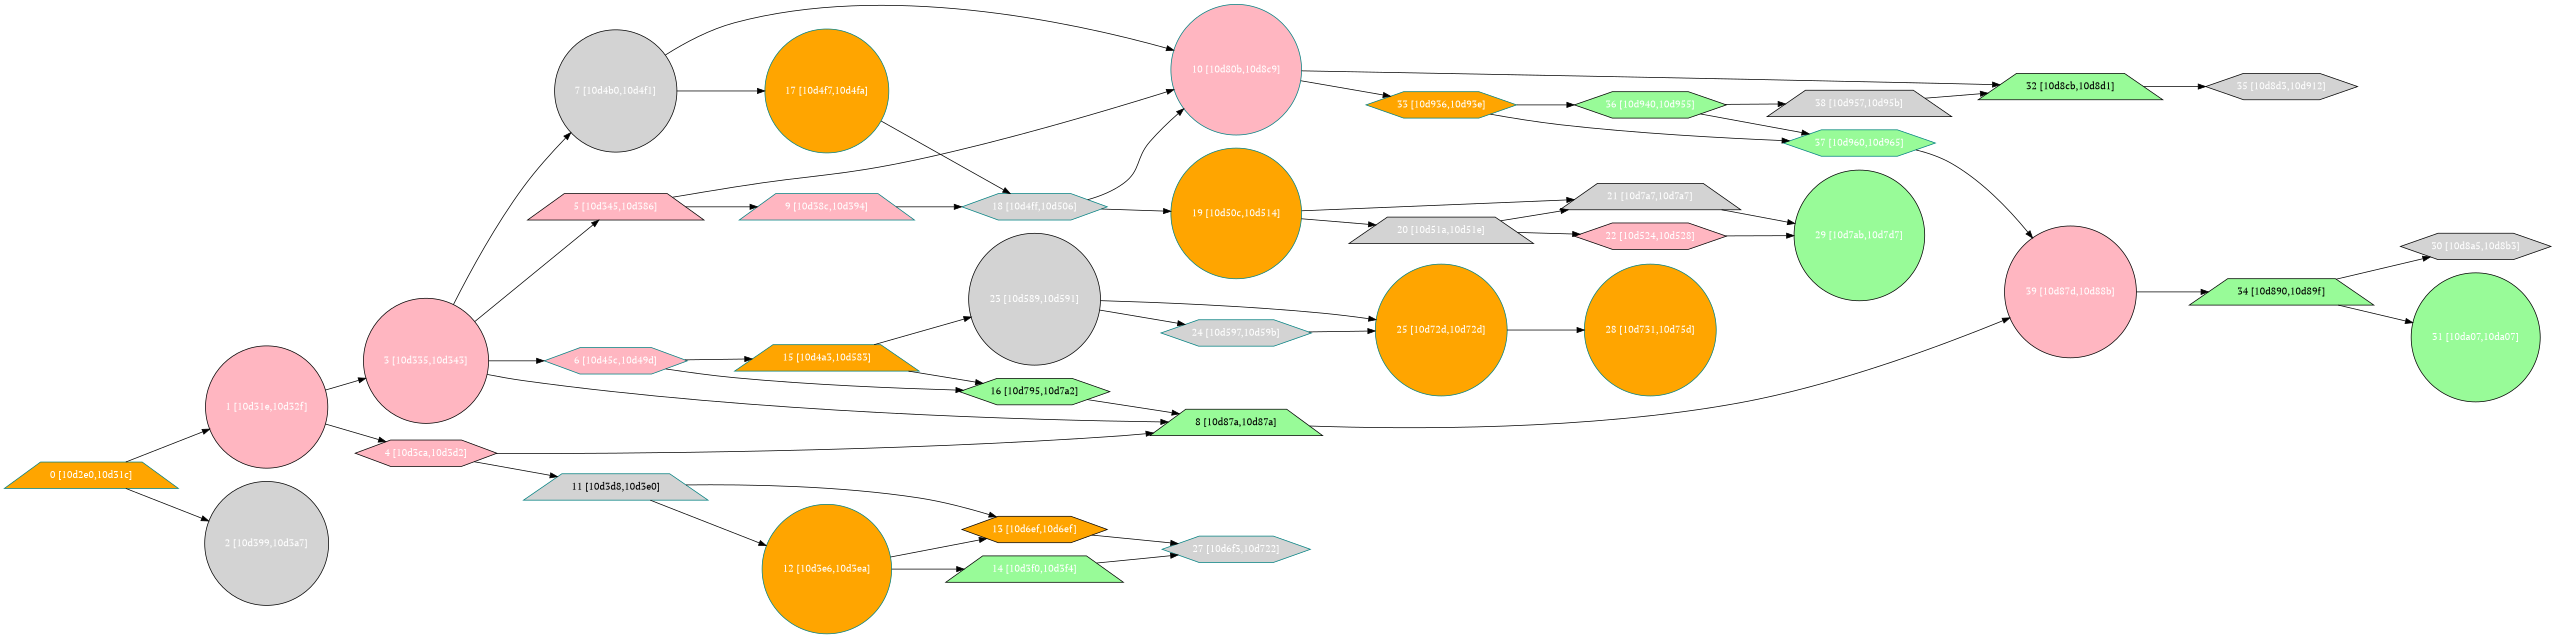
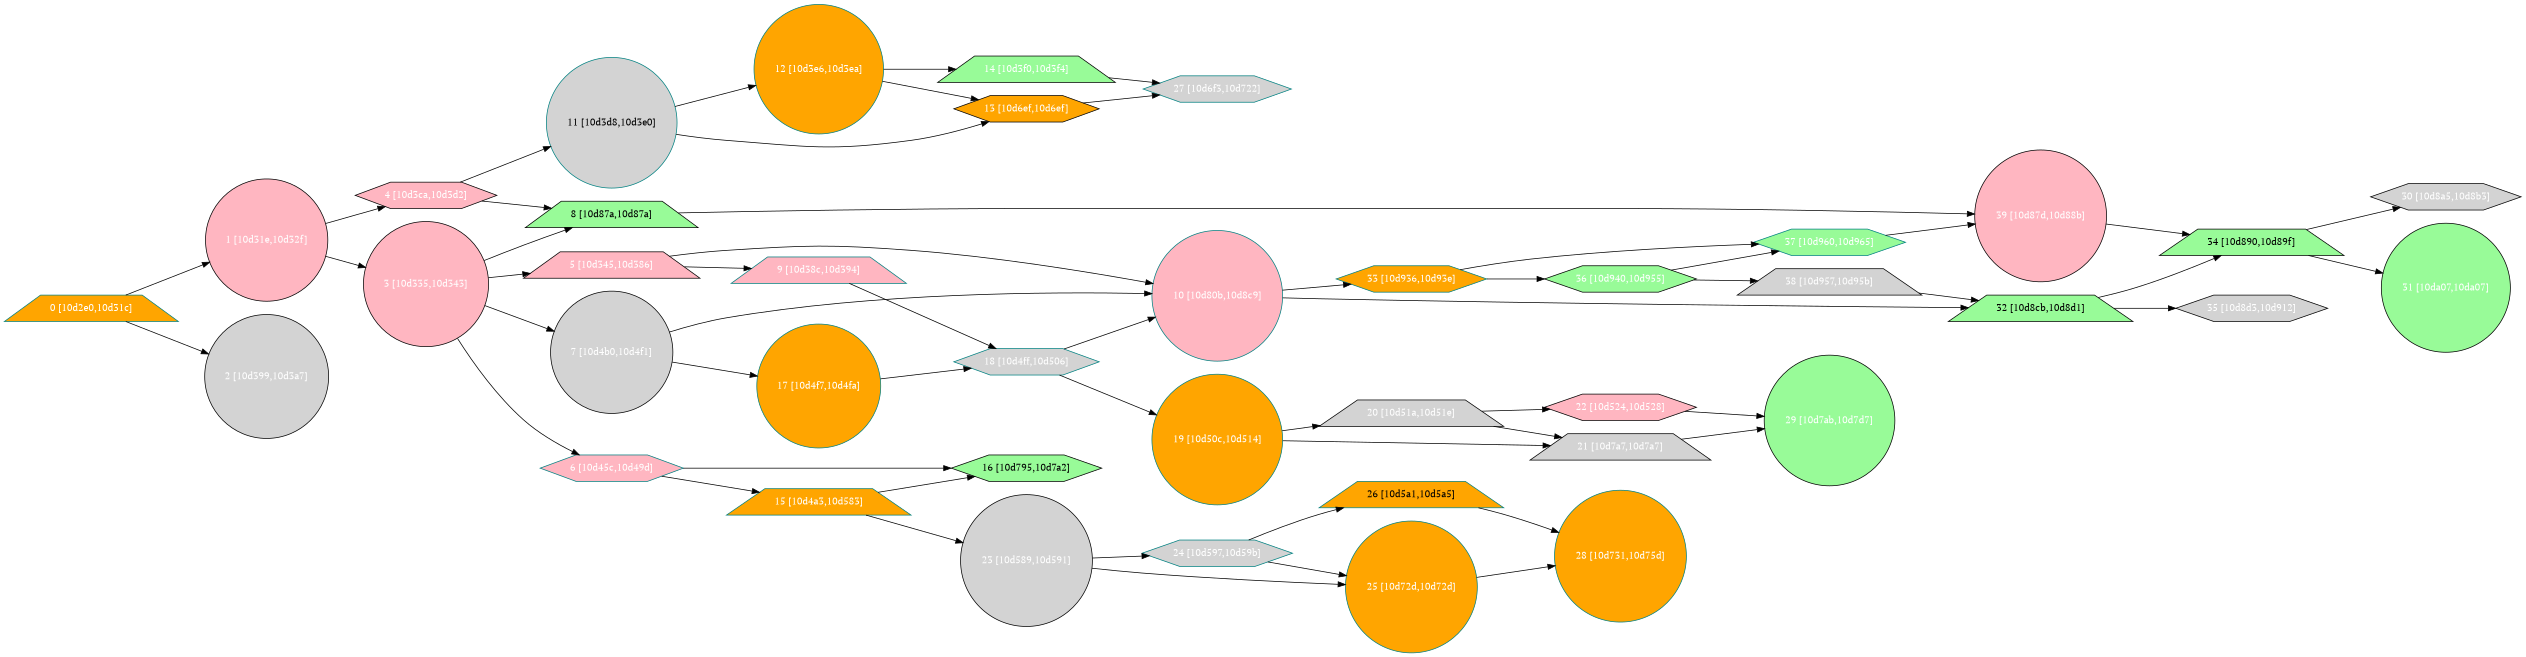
  digraph {
    fontname="PT Serif"
    rankdir=LR
    node [color=black fillcolor=lightgrey fontcolor="#ffffff" fontname="PT Serif" shape=circle style=filled]
    edge [fontname="PT Serif"]
    n1 [color=teal fillcolor=orange label="0 [10d2e0,10d31c]" shape=trapezium]
    n2 [fillcolor=lightpink label="1 [10d31e,10d32f]"]
    n3 [label="2 [10d399,10d3a7]"]
    n4 [fillcolor=lightpink label="3 [10d335,10d343]"]
    n5 [fillcolor=lightpink label="4 [10d3ca,10d3d2]" shape=hexagon]
    n6 [fillcolor=lightpink label="5 [10d345,10d386]" shape=trapezium]
    n7 [color=teal fillcolor=lightpink label="6 [10d45c,10d49d]" shape=hexagon]
    n8 [label="7 [10d4b0,10d4f1]"]
    n9 [fillcolor=palegreen fontcolor="#000000" label="8 [10d87a,10d87a]" shape=trapezium]
-   n10 [color=teal fontcolor="#000000" label="11 [10d3d8,10d3e0]" shape=trapezium]
+   n10 [color=teal fontcolor="#000000" label="11 [10d3d8,10d3e0]"]
    n11 [color=teal fillcolor=lightpink label="9 [10d38c,10d394]" shape=trapezium]
    n12 [color=teal fillcolor=lightpink label="10 [10d80b,10d8c9]"]
    n13 [color=teal fillcolor=orange label="15 [10d4a3,10d583]" shape=trapezium]
    n14 [fillcolor=palegreen fontcolor="#000000" label="16 [10d795,10d7a2]" shape=hexagon]
    n15 [color=teal fillcolor=orange label="17 [10d4f7,10d4fa]"]
    n16 [fillcolor=lightpink label="39 [10d87d,10d88b]"]
    n17 [color=teal fillcolor=orange label="12 [10d3e6,10d3ea]"]
    n18 [fillcolor=orange label="13 [10d6ef,10d6ef]" shape=hexagon]
    n19 [color=teal label="18 [10d4ff,10d506]" shape=hexagon]
    n20 [fillcolor=palegreen fontcolor="#000000" label="32 [10d8cb,10d8d1]" shape=trapezium]
    n21 [color=teal fillcolor=orange label="33 [10d936,10d93e]" shape=hexagon]
    n22 [label="23 [10d589,10d591]"]
    n23 [fillcolor=palegreen fontcolor="#000000" label="34 [10d890,10d89f]" shape=trapezium]
    n24 [color=teal fillcolor=orange label="19 [10d50c,10d514]"]
    n25 [label="35 [10d8d3,10d912]" shape=hexagon]
    n26 [fillcolor=palegreen label="36 [10d940,10d955]" shape=hexagon]
    n27 [color=teal fillcolor=palegreen label="37 [10d960,10d965]" shape=hexagon]
    n28 [fillcolor=palegreen label="14 [10d3f0,10d3f4]" shape=trapezium]
    n29 [color=teal label="27 [10d6f3,10d722]" shape=hexagon]
    n30 [color=teal label="24 [10d597,10d59b]" shape=hexagon]
    n31 [color=teal fillcolor=orange label="25 [10d72d,10d72d]"]
    n32 [label="20 [10d51a,10d51e]" shape=trapezium]
    n33 [label="21 [10d7a7,10d7a7]" shape=trapezium]
    n34 [fillcolor=lightpink label="22 [10d524,10d528]" shape=hexagon]
    n35 [fillcolor=palegreen label="29 [10d7ab,10d7d7]"]
+   n36 [color=teal fillcolor=orange fontcolor="#000000" label="26 [10d5a1,10d5a5]" shape=trapezium]
    n37 [color=teal fillcolor=orange label="28 [10d731,10d75d]"]
    n38 [label="30 [10d8a5,10d8b3]" shape=hexagon]
    n39 [fillcolor=palegreen label="31 [10da07,10da07]"]
    n40 [label="38 [10d957,10d95b]" shape=trapezium]
    n1 -> n2
    n1 -> n3
    n2 -> n4
    n2 -> n5
    n4 -> n6
    n4 -> n7
    n4 -> n8
    n4 -> n9
    n5 -> n9
    n5 -> n10
    n6 -> n11
    n6 -> n12
    n7 -> n13
    n7 -> n14
    n8 -> n12
    n8 -> n15
    n9 -> n16
    n10 -> n17
    n10 -> n18
    n11 -> n19
    n12 -> n20
    n12 -> n21
    n13 -> n14
    n13 -> n22
-   n14 -> n9
    n15 -> n19
    n16 -> n23
    n17 -> n18
    n17 -> n28
    n18 -> n29
    n19 -> n12
    n19 -> n24
+   n20 -> n23
    n20 -> n25
    n21 -> n26
    n21 -> n27
    n22 -> n30
    n22 -> n31
    n23 -> n38
    n23 -> n39
    n24 -> n32
    n24 -> n33
    n26 -> n27
    n26 -> n40
    n27 -> n16
    n28 -> n29
    n30 -> n31
+   n30 -> n36
    n31 -> n37
    n32 -> n33
    n32 -> n34
    n33 -> n35
    n34 -> n35
+   n36 -> n37
    n40 -> n20
  }
